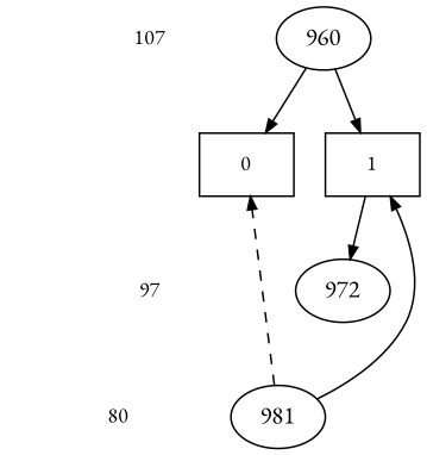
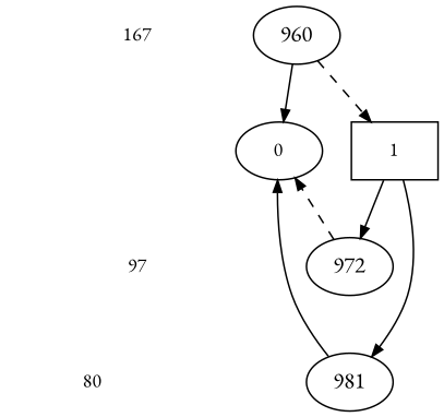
  digraph {
    fontname="EB Garamond"
    node [fontname="EB Garamond" fontsize=12]
    edge [arrowsize=.75 fontname="EB Garamond" style=solid]
    T [style=invis fontsize=""]
-   0 [shape=box]
+   0 [shape=ellipse]
    1 [shape=box]
-   107 [shape=plaintext]
+   107 [shape=plaintext label=167]
    960 [fontsize=""]
    97 [shape=plaintext]
    972 [fontsize=""]
    n8 [label=80 shape=plaintext]
    981 [fontsize=""]
    subgraph sub_1 {
      rank=same
      subgraph sub_2 {
        rank=same
        T
      }
      subgraph sub_3 {
        rank=same
        0
      }
      subgraph sub_4 {
        rank=same
        1
      }
    }
    subgraph sub_5 {
      rank=same
      960
      subgraph sub_6 {
        rank=same
        107
      }
    }
    subgraph sub_7 {
      rank=same
      972
      subgraph sub_8 {
        rank=same
        97
      }
    }
    subgraph sub_9 {
      rank=same
      981
      subgraph sub_10 {
        rank=same
        n8
      }
    }
    1 -> 972
    107 -> 97 [style=invis arrowsize=""]
    960 -> 0
-   960 -> 1
+   960 -> 1 [style=dashed]
    97 -> n8 [style=invis arrowsize=""]
+   972 -> 0 [style=dashed]
    n8 -> T [style=invis arrowsize=""]
-   981 -> 0 [style=dashed]
-   981 -> 1
+   981 -> 0
+   1 -> 981
  }
